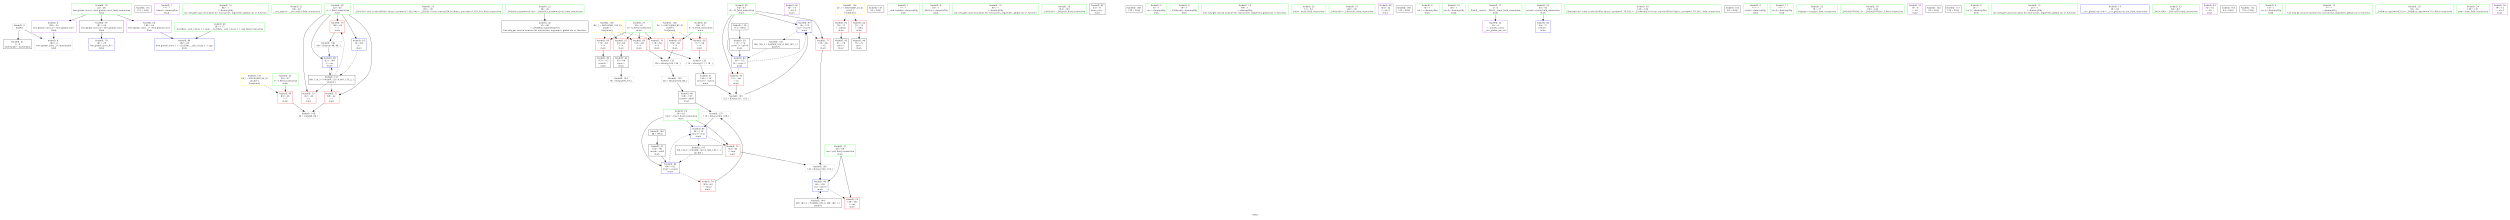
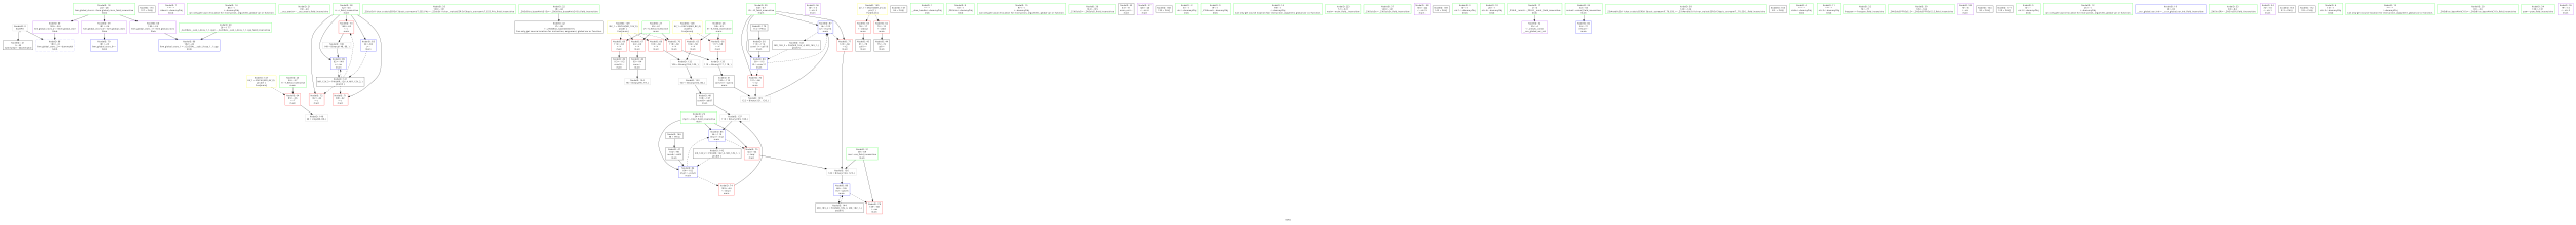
  digraph {
    fontname="Open Sans"
    label=SVFG
    node [color=green fontname="Open Sans" shape=record]
    edge [fontname="Open Sans" style=solid]
    n1 [color=grey label="{NodeID: 0\nNullPtr}"]
    n2 [color=black label="{NodeID: 41\n2\<--3\ndummyVal\<--dummyVal\n}"]
    n3 [color=blue label="{NodeID: 81\n183\<--3\nllvm.global_ctors_2\<--dummyVal\nGlob }" style=dotted]
    n4 [color=black label="{NodeID: 173\n137 = PHI()\n}"]
    n5 [color=purple label="{NodeID: 7\n17\<--1\nstdout\<--dummyObj\nGlob }"]
    n6 [label="{NodeID: 14\n86\<--1\n\<--dummyObj\nCan only get source location for instruction, argument, global var or function.}"]
    n7 [label="{NodeID: 21\n39\<--40\n__cxa_atexit\<--__cxa_atexit_field_insensitive\n}"]
    n8 [label="{NodeID: 28\n62\<--63\nc\<--c_field_insensitive\nmain\n}"]
    n9 [color=red label="{NodeID: 71\n88\<--62\n\<--c\nmain\n}"]
    n10 [color=red label="{NodeID: 72\n132\<--62\n\<--c\nmain\n}"]
    n11 [color=red label="{NodeID: 73\n148\<--62\n\<--c\nmain\n}"]
    n12 [color=blue label="{NodeID: 83\n62\<--86\nc\<--\nmain\n}"]
    n13 [color=blue label="{NodeID: 89\n62\<--149\nc\<--inc\nmain\n}"]
    n14 [color=grey label="{NodeID: 140\n90 = cmp(88, 89, )\n}"]
    n15 [color=grey label="{NodeID: 138\n149 = Binary(148, 86, )\n}"]
    n16 [color=black label="{NodeID: 141\nMR_12V_3 = PHI(MR_12V_4, MR_12V_2, )\npts\{63 \}\n}"]
    n17 [label="{NodeID: 35\n130\<--131\n_ZStlsISt11char_traitsIcEERSt13basic_ostreamIcT_ES5_PKc\<--_ZStlsISt11char_traitsIcEERSt13basic_ostreamIcT_ES5_PKc_field_insensitive\n}"]
    n18 [color=black label="{NodeID: 42\n37\<--38\n\<--_ZNSt8ios_base4InitD1Ev\nCan only get source location for instruction, argument, global var or function.}"]
    n19 [color=grey label="{NodeID: 132\n106 = Binary(104, 105, )\n}"]
    n20 [color=grey label="{NodeID: 133\n107 = Binary(106, 86, )\n}"]
    n21 [color=black label="{NodeID: 48\n108\<--107\nconv8\<--add7\nmain\n}"]
    n22 [color=grey label="{NodeID: 137\n110 = Binary(109, 108, )\n}"]
    n23 [color=black label="{NodeID: 49\n113\<--112\nconv9\<--\nmain\n}"]
    n24 [color=grey label="{NodeID: 139\n122 = Binary(121, 120, )\n}"]
    n25 [color=blue label="{NodeID: 87\n66\<--122\nt2\<--mul14\nmain\n}"]
    n26 [color=red label="{NodeID: 77\n125\<--66\n\<--t2\nmain\n}"]
    n27 [color=black label="{NodeID: 143\nMR_16V_2 = PHI(MR_16V_4, MR_16V_1, )\npts\{67 \}\n}"]
    n28 [color=grey label="{NodeID: 136\n126 = Binary(124, 125, )\n}"]
    n29 [color=blue label="{NodeID: 86\n66\<--115\nt2\<--conv11\nmain\n}"]
    n30 [color=purple label="{NodeID: 56\n80\<--15\n\<--.str.3\nmain\n}"]
    n31 [color=red label="{NodeID: 63\n78\<--17\n\<--stdout\nmain\n}"]
    n32 [color=black label="{NodeID: 45\n81\<--78\ncall1\<--\nmain\n}"]
    n33 [color=red label="{NodeID: 70\n118\<--60\n\<--V\nmain\n}"]
    n34 [color=grey label="{NodeID: 135\n119 = Binary(117, 118, )\n}"]
    n35 [color=black label="{NodeID: 51\n120\<--119\nconv13\<--sub12\nmain\n}"]
    n36 [color=blue label="{NodeID: 88\n68\<--126\nres\<--sub15\nmain\n}"]
    n37 [color=red label="{NodeID: 78\n138\<--68\n\<--res\nmain\n}"]
    n38 [color=black label="{NodeID: 144\nMR_18V_2 = PHI(MR_18V_3, MR_18V_1, )\npts\{69 \}\n}"]
    n39 [color=black label="{NodeID: 167\n36 = PHI()\n}"]
    n40 [color=blue label="{NodeID: 84\n64\<--102\ntmp1\<--conv6\nmain\n}"]
    n41 [color=red label="{NodeID: 74\n109\<--64\n\<--tmp1\nmain\n}"]
    n42 [color=blue label="{NodeID: 85\n64\<--110\ntmp1\<--mul\nmain\n}"]
    n43 [color=red label="{NodeID: 75\n124\<--64\n\<--tmp1\nmain\n}"]
    n44 [color=black label="{NodeID: 142\nMR_14V_2 = PHI(MR_14V_4, MR_14V_1, )\npts\{65 \}\n}"]
    n45 [label="{NodeID: 1\n7\<--1\n__dso_handle\<--dummyObj\nGlob }"]
    n46 [label="{NodeID: 8\n18\<--1\n_ZSt3cin\<--dummyObj\nGlob }"]
    n47 [label="{NodeID: 15\n97\<--1\n\<--dummyObj\nCan only get source location for instruction, argument, global var or function.}"]
    n48 [label="{NodeID: 22\n38\<--44\n_ZNSt8ios_base4InitD1Ev\<--_ZNSt8ios_base4InitD1Ev_field_insensitive\n}"]
    n49 [label="{NodeID: 29\n64\<--65\ntmp1\<--tmp1_field_insensitive\nmain\n}"]
    n50 [label="{NodeID: 36\n134\<--135\n_ZNSolsEi\<--_ZNSolsEi_field_insensitive\n}"]
    n51 [color=black label="{NodeID: 43\n53\<--71\nmain_ret\<--\nmain\n}"]
    n52 [color=black label="{NodeID: 50\n115\<--114\nconv11\<--call10\nmain\n}"]
    n53 [color=red label="{NodeID: 76\n121\<--66\n\<--t2\nmain\n}"]
+   n54 [color=purple label="{NodeID: 57\n128\<--20\n\<--.str.4\nmain\n}"]
    n55 [color=yellow label="{NodeID: 147\n6V_1 = ENCHI(MR_6V_0)\npts\{57 \}\nFun[main]}" style=double]
    n56 [color=red label="{NodeID: 64\n89\<--56\n\<--T\nmain\n}"]
    n57 [color=black label="{NodeID: 168\n139 = PHI()\n}"]
    n58 [label="{NodeID: 2\n8\<--1\n.str\<--dummyObj\nGlob }"]
    n59 [label="{NodeID: 9\n19\<--1\n_ZSt4cout\<--dummyObj\nGlob }"]
    n60 [label="{NodeID: 16\n99\<--1\n\<--dummyObj\nCan only get source location for instruction, argument, global var or function.}"]
    n61 [label="{NodeID: 23\n51\<--52\nmain\<--main_field_insensitive\n}"]
    n62 [label="{NodeID: 30\n66\<--67\nt2\<--t2_field_insensitive\nmain\n}"]
    n63 [label="{NodeID: 37\n140\<--141\n_ZNSolsEx\<--_ZNSolsEx_field_insensitive\n}"]
    n64 [color=black label="{NodeID: 44\n75\<--72\ncall\<--\nmain\n}"]
    n65 [color=grey label="{NodeID: 134\n96 = Binary(95, 97, )\n}"]
    n66 [color=purple label="{NodeID: 58\n136\<--22\n\<--.str.5\nmain\n}"]
    n67 [color=yellow label="{NodeID: 148\n8V_1 = ENCHI(MR_8V_0)\npts\{59 \}\nFun[main]}" style=double]
    n68 [color=red label="{NodeID: 65\n104\<--58\n\<--K\nmain\n}"]
    n69 [color=red label="{NodeID: 66\n117\<--58\n\<--K\nmain\n}"]
    n70 [color=blue label="{NodeID: 79\n181\<--25\nllvm.global_ctors_0\<--\nGlob }"]
    n71 [color=black label="{NodeID: 169\n142 = PHI()\n}"]
    n72 [label="{NodeID: 3\n10\<--1\n.str.1\<--dummyObj\nGlob }"]
    n73 [label="{NodeID: 10\n20\<--1\n.str.4\<--dummyObj\nGlob }"]
    n74 [label="{NodeID: 17\n4\<--6\n_ZStL8__ioinit\<--_ZStL8__ioinit_field_insensitive\nGlob }"]
    n75 [color=purple label="{NodeID: 52\n35\<--4\n\<--_ZStL8__ioinit\n__cxx_global_var_init\n}"]
    n76 [label="{NodeID: 24\n54\<--55\nretval\<--retval_field_insensitive\nmain\n}"]
    n77 [color=blue label="{NodeID: 82\n54\<--71\nretval\<--\nmain\n}"]
    n78 [label="{NodeID: 31\n68\<--69\nres\<--res_field_insensitive\nmain\n}"]
    n79 [label="{NodeID: 38\n143\<--144\n_ZSt4endlIcSt11char_traitsIcEERSt13basic_ostreamIT_T0_ES6_\<--_ZSt4endlIcSt11char_traitsIcEERSt13basic_ostreamIT_T0_ES6__field_insensitive\n}"]
-   n80 [color=black label="{NodeID: 59\n181\<--24\nllvm.global_ctors_0\<--llvm.global_ctors\nGlob }"]
+   n80 [color=purple label="{NodeID: 59\n181\<--24\nllvm.global_ctors_0\<--llvm.global_ctors\nGlob }"]
    n81 [color=yellow label="{NodeID: 149\n10V_1 = ENCHI(MR_10V_0)\npts\{61 \}\nFun[main]}" style=double]
    n82 [color=red label="{NodeID: 67\n94\<--60\n\<--V\nmain\n}"]
    n83 [color=red label="{NodeID: 68\n105\<--60\n\<--V\nmain\n}"]
    n84 [color=red label="{NodeID: 69\n112\<--60\n\<--V\nmain\n}"]
    n85 [color=black label="{NodeID: 46\n95\<--94\nconv\<--\nmain\n}"]
    n86 [color=black label="{NodeID: 163\n82 = PHI()\n}"]
    n87 [color=blue label="{NodeID: 80\n182\<--26\nllvm.global_ctors_1\<--_GLOBAL__sub_I_Azza_1_1.cpp\nGlob }"]
    n88 [color=black label="{NodeID: 170\n114 = PHI()\n}"]
    n89 [label="{NodeID: 4\n12\<--1\nstdin\<--dummyObj\nGlob }"]
    n90 [label="{NodeID: 11\n22\<--1\n.str.5\<--dummyObj\nGlob }"]
    n91 [label="{NodeID: 18\n24\<--28\nllvm.global_ctors\<--llvm.global_ctors_field_insensitive\nGlob }"]
    n92 [color=purple label="{NodeID: 60\n182\<--24\nllvm.global_ctors_1\<--llvm.global_ctors\nGlob }"]
    n93 [color=purple label="{NodeID: 61\n183\<--24\nllvm.global_ctors_2\<--llvm.global_ctors\nGlob }"]
    n94 [label="{NodeID: 25\n56\<--57\nT\<--T_field_insensitive\nmain\n}"]
    n95 [label="{NodeID: 32\n76\<--77\nfreopen\<--freopen_field_insensitive\n}"]
    n96 [label="{NodeID: 39\n145\<--146\n_ZNSolsEPFRSoS_E\<--_ZNSolsEPFRSoS_E_field_insensitive\n}"]
    n97 [color=purple label="{NodeID: 53\n73\<--8\n\<--.str\nmain\n}"]
    n98 [color=black label="{NodeID: 164\n92 = PHI()\n}"]
    n99 [color=black label="{NodeID: 171\n129 = PHI()\n}"]
    n100 [label="{NodeID: 5\n13\<--1\n.str.2\<--dummyObj\nGlob }"]
    n101 [label="{NodeID: 12\n25\<--1\n\<--dummyObj\nCan only get source location for instruction, argument, global var or function.}"]
    n102 [color=blue label="{NodeID: 19\n29\<--30\n__cxx_global_var_init\<--__cxx_global_var_init_field_insensitive\n}"]
    n103 [label="{NodeID: 26\n58\<--59\nK\<--K_field_insensitive\nmain\n}"]
    n104 [label="{NodeID: 33\n83\<--84\n_ZNSirsERi\<--_ZNSirsERi_field_insensitive\n}"]
    n105 [label="{NodeID: 40\n26\<--177\n_GLOBAL__sub_I_Azza_1_1.cpp\<--_GLOBAL__sub_I_Azza_1_1.cpp_field_insensitive\n}"]
    n106 [color=black label="{NodeID: 47\n102\<--98\nconv6\<--call5\nmain\n}"]
    n107 [color=purple label="{NodeID: 54\n74\<--10\n\<--.str.1\nmain\n}"]
    n108 [color=black label="{NodeID: 165\n93 = PHI()\n}"]
    n109 [color=black label="{NodeID: 172\n133 = PHI()\n}"]
    n110 [label="{NodeID: 6\n15\<--1\n.str.3\<--dummyObj\nGlob }"]
    n111 [label="{NodeID: 13\n71\<--1\n\<--dummyObj\nCan only get source location for instruction, argument, global var or function.}"]
    n112 [label="{NodeID: 20\n33\<--34\n_ZNSt8ios_base4InitC1Ev\<--_ZNSt8ios_base4InitC1Ev_field_insensitive\n}"]
    n113 [label="{NodeID: 27\n60\<--61\nV\<--V_field_insensitive\nmain\n}"]
    n114 [label="{NodeID: 34\n100\<--101\npow\<--pow_field_insensitive\n}"]
    n115 [color=purple label="{NodeID: 55\n79\<--13\n\<--.str.2\nmain\n}"]
    n116 [color=yellow label="{NodeID: 145\n2V_1 = ENCHI(MR_2V_0)\npts\{1 \}\nFun[main]}" style=double]
    n117 [color=red label="{NodeID: 62\n72\<--12\n\<--stdin\nmain\n}"]
    n118 [color=black label="{NodeID: 166\n98 = PHI()\n}"]
    n1 -> n2
    n1 -> n3
    n8 -> n9
    n8 -> n10
    n8 -> n11
    n8 -> n12
    n8 -> n13
-   n9 -> n14
    n11 -> n15
    n12 -> n16 [style=dashed]
    n13 -> n16 [style=dashed]
    n15 -> n13
    n16 -> n9 [style=dashed]
    n16 -> n10 [style=dashed]
    n16 -> n11 [style=dashed]
    n16 -> n13 [style=dashed]
    n19 -> n20
    n20 -> n21
    n21 -> n22
    n22 -> n42
    n24 -> n25
    n25 -> n26 [style=dashed]
    n25 -> n27 [style=dashed]
    n26 -> n28
    n27 -> n29 [style=dashed]
    n28 -> n36
    n29 -> n25 [style=dashed]
    n29 -> n53 [style=dashed]
    n31 -> n32
    n33 -> n34
    n34 -> n35
    n35 -> n24
    n36 -> n37 [style=dashed]
    n36 -> n38 [style=dashed]
    n38 -> n36 [style=dashed]
    n40 -> n41 [style=dashed]
    n40 -> n42 [style=dashed]
    n41 -> n22
    n42 -> n43 [style=dashed]
    n42 -> n44 [style=dashed]
    n43 -> n28
    n44 -> n40 [style=dashed]
    n48 -> n18
    n49 -> n40
    n49 -> n42
    n49 -> n43
    n52 -> n29
    n53 -> n24
    n55 -> n56 [style=dashed]
    n56 -> n14
    n62 -> n25
    n62 -> n26
    n62 -> n29
    n62 -> n53
    n67 -> n68 [style=dashed]
    n67 -> n69 [style=dashed]
    n68 -> n19
    n69 -> n34
    n74 -> n75
    n76 -> n77
-   n78 -> n36
+   n78 -> n28
    n78 -> n37
    n80 -> n70
    n81 -> n33 [style=dashed]
    n81 -> n82 [style=dashed]
    n81 -> n83 [style=dashed]
    n81 -> n84 [style=dashed]
    n82 -> n85
    n83 -> n19
    n84 -> n23
    n85 -> n65
    n88 -> n52
    n91 -> n80
    n91 -> n92
    n91 -> n93
    n92 -> n87
    n93 -> n3
    n94 -> n56
    n103 -> n68
    n103 -> n69
    n105 -> n87
    n106 -> n40
    n113 -> n33
    n113 -> n82
-   n113 -> n83
    n113 -> n84
    n116 -> n31 [style=dashed]
    n116 -> n117 [style=dashed]
    n117 -> n64
    n118 -> n106
  }
